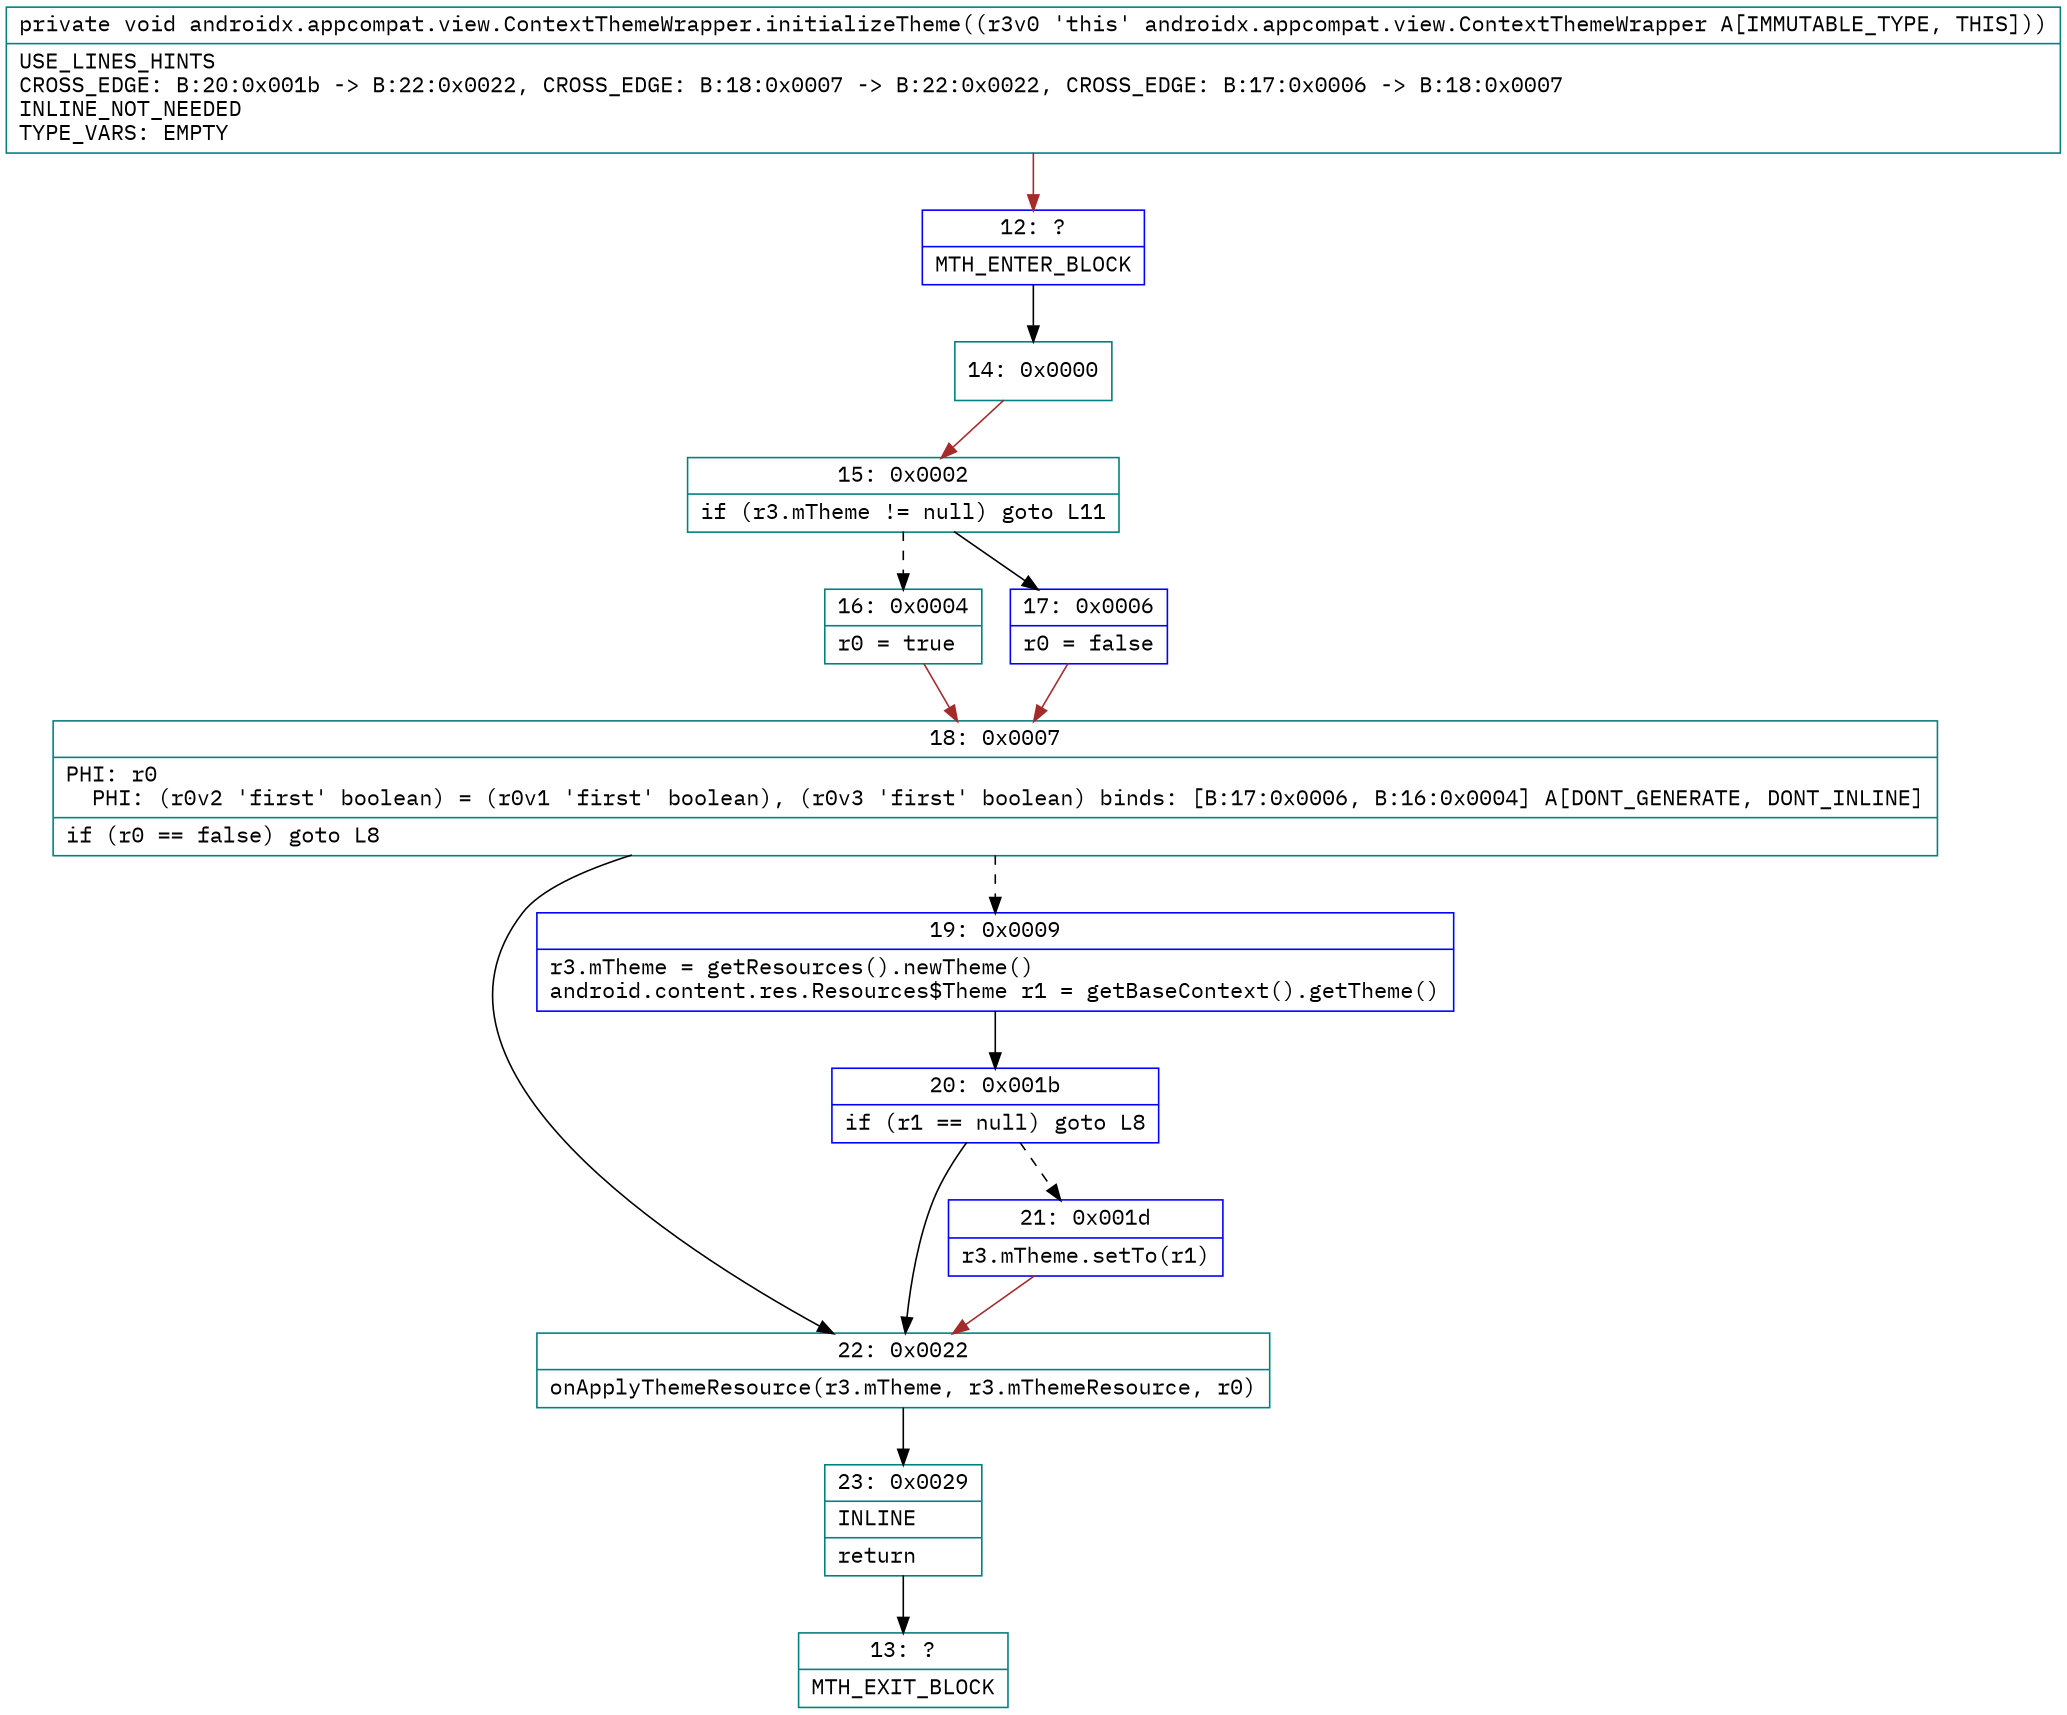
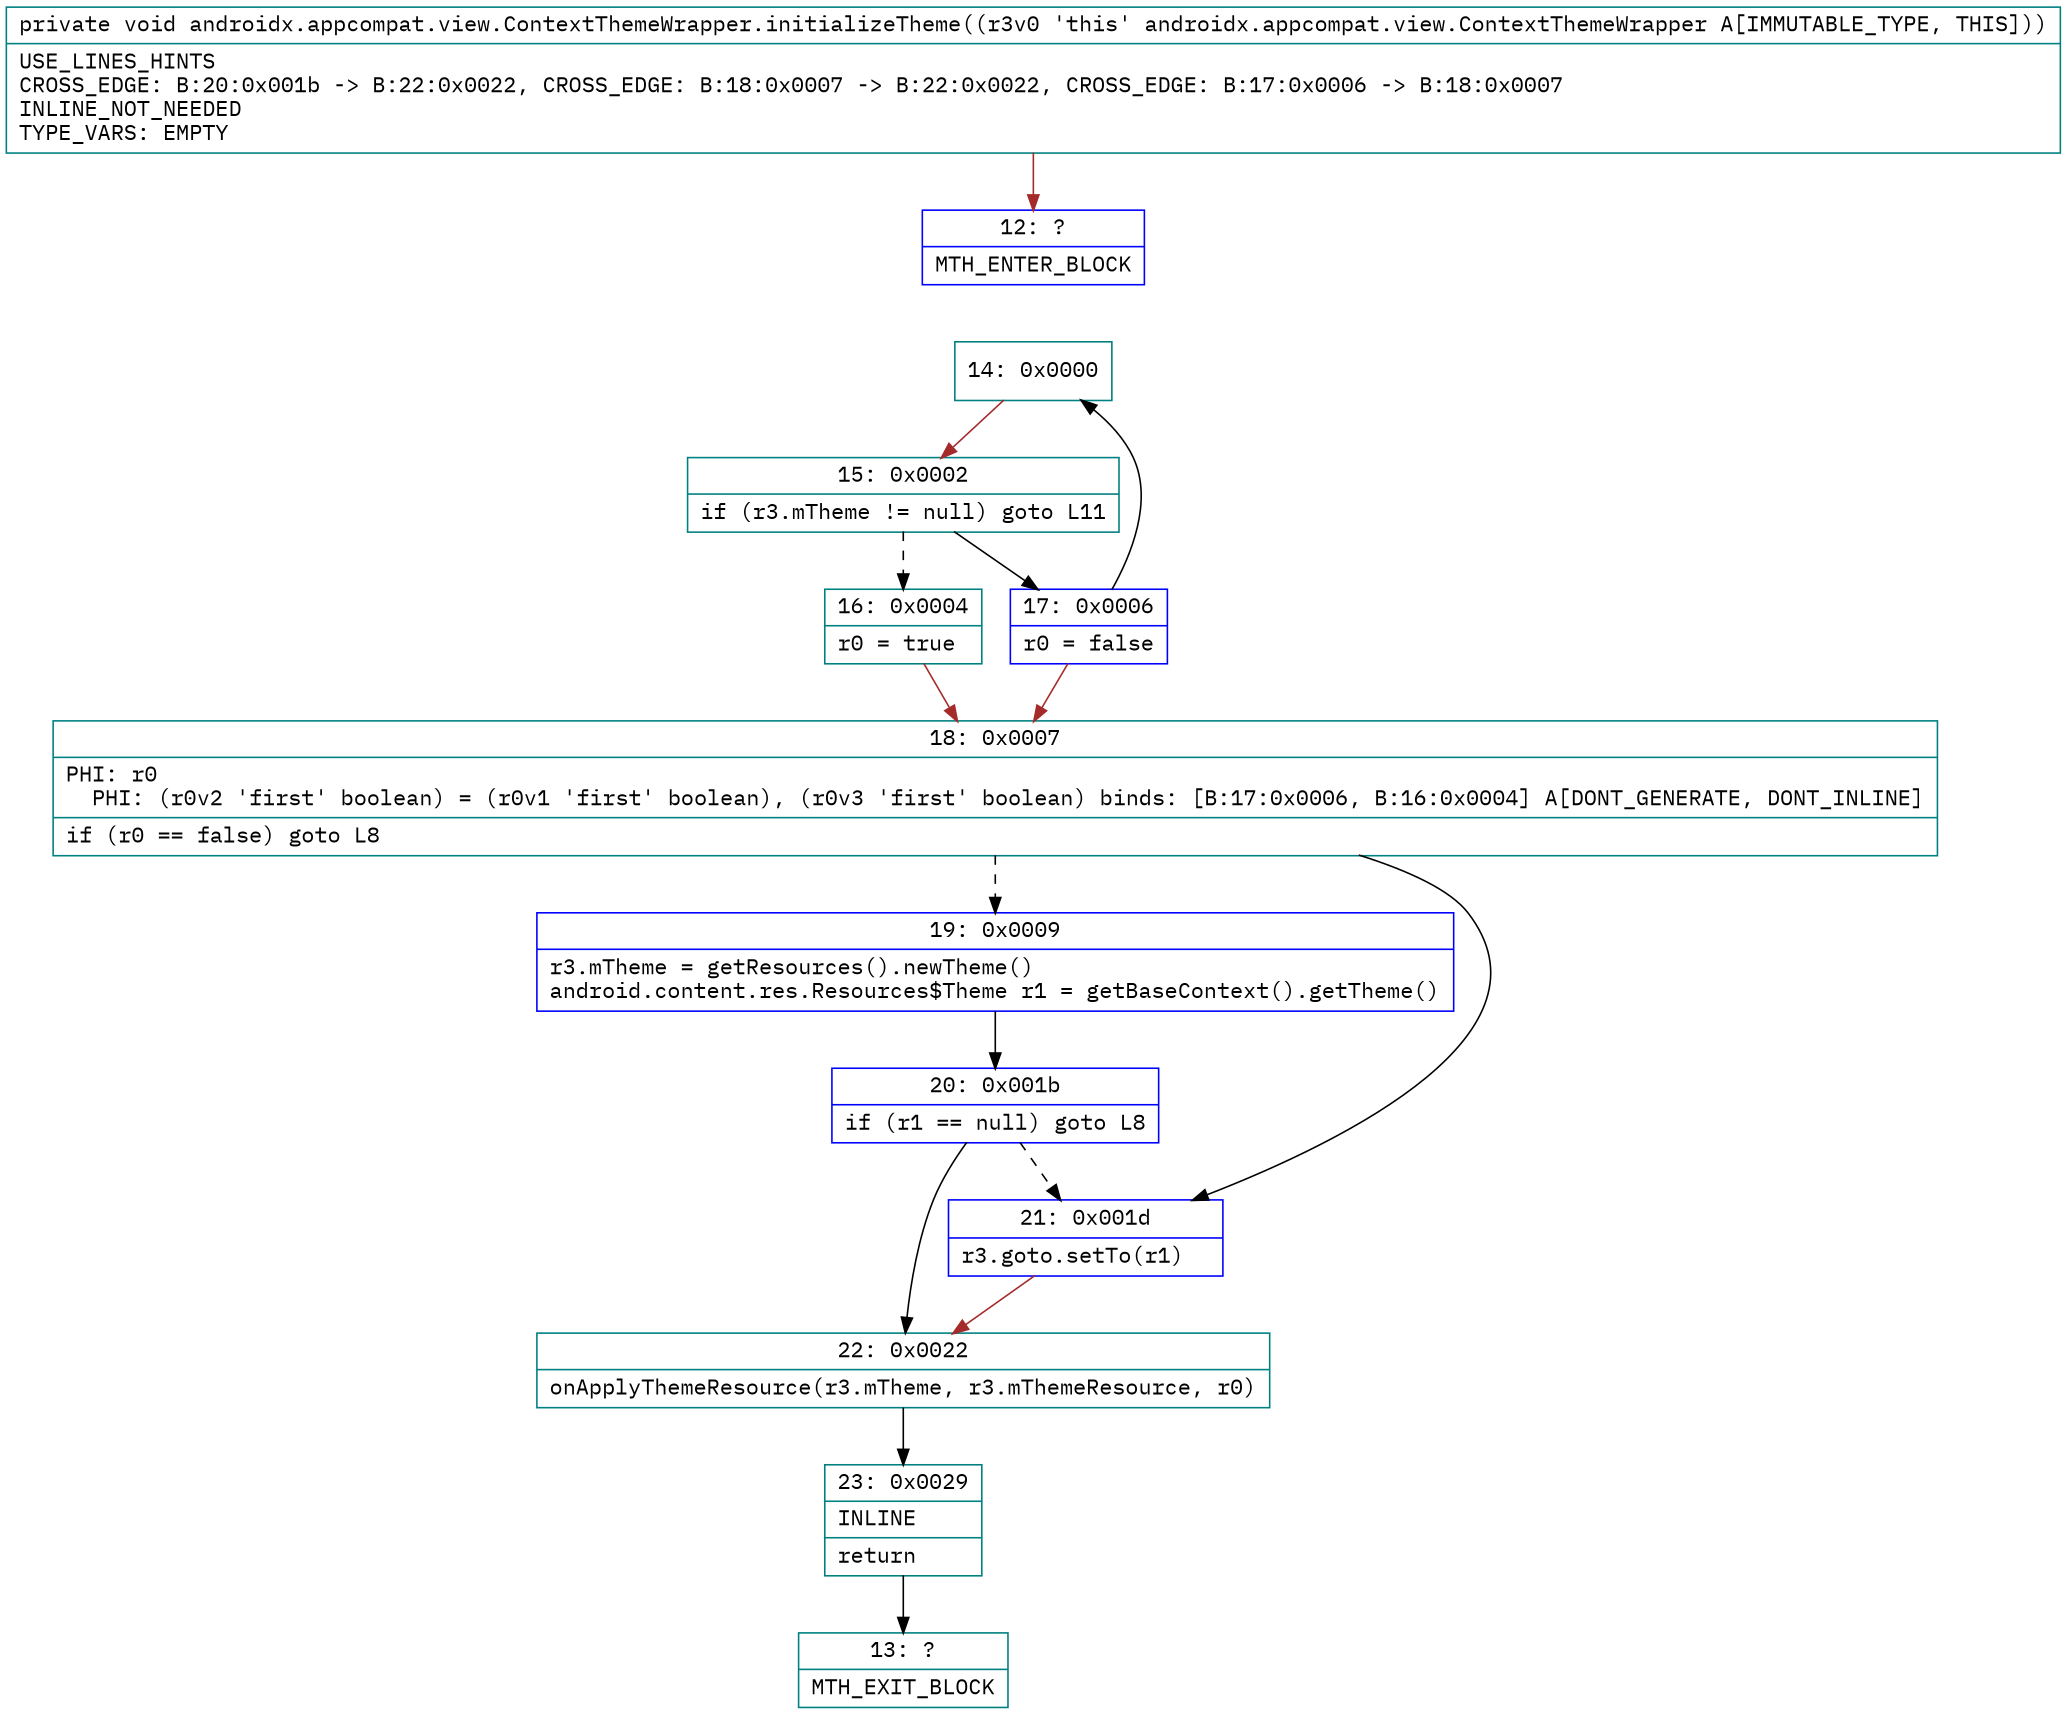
  digraph {
    fontname="IBM Plex Mono"
    node [color=teal fontname="IBM Plex Mono" shape=record]
    edge [color=black fontname="IBM Plex Mono"]
    n1 [color=blue label="{12\:\ ?|MTH_ENTER_BLOCK\l}"]
    n2 [label="{14\:\ 0x0000}"]
    n3 [label="{15\:\ 0x0002|if (r3.mTheme != null) goto L11\l}"]
    n4 [label="{16\:\ 0x0004|r0 = true\l}"]
    n5 [color=blue label="{17\:\ 0x0006|r0 = false\l}"]
    n6 [label="{18\:\ 0x0007|PHI: r0 \l  PHI: (r0v2 'first' boolean) = (r0v1 'first' boolean), (r0v3 'first' boolean) binds: [B:17:0x0006, B:16:0x0004] A[DONT_GENERATE, DONT_INLINE]\l|if (r0 == false) goto L8\l}"]
    n7 [color=blue label="{19\:\ 0x0009|r3.mTheme = getResources().newTheme()\landroid.content.res.Resources$Theme r1 = getBaseContext().getTheme()\l}"]
    n8 [label="{22\:\ 0x0022|onApplyThemeResource(r3.mTheme, r3.mThemeResource, r0)\l}"]
    n9 [color=blue label="{20\:\ 0x001b|if (r1 == null) goto L8\l}"]
    n10 [label="{23\:\ 0x0029|INLINE\l|return\l}"]
-   n11 [color=blue label="{21\:\ 0x001d|r3.mTheme.setTo(r1)\l}"]
+   n11 [color=blue label="{21\:\ 0x001d|r3.goto.setTo(r1)\l}"]
    n12 [label="{13\:\ ?|MTH_EXIT_BLOCK\l}"]
    n13 [label="{private void androidx.appcompat.view.ContextThemeWrapper.initializeTheme((r3v0 'this' androidx.appcompat.view.ContextThemeWrapper A[IMMUTABLE_TYPE, THIS]))  | USE_LINES_HINTS\lCROSS_EDGE: B:20:0x001b \-\> B:22:0x0022, CROSS_EDGE: B:18:0x0007 \-\> B:22:0x0022, CROSS_EDGE: B:17:0x0006 \-\> B:18:0x0007\lINLINE_NOT_NEEDED\lTYPE_VARS: EMPTY\l}"]
-   n1 -> n2
+   n5 -> n2
    n2 -> n3 [color=brown]
    n3 -> n4 [style=dashed]
    n3 -> n5
    n4 -> n6 [color=brown]
    n5 -> n6 [color=brown]
    n6 -> n7 [style=dashed]
-   n6 -> n8
+   n6 -> n11
    n7 -> n9
    n8 -> n10
    n9 -> n8
    n9 -> n11 [style=dashed]
    n10 -> n12
    n11 -> n8 [color=brown]
    n13 -> n1 [color=brown]
  }
